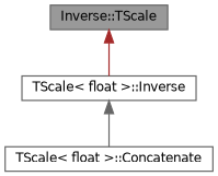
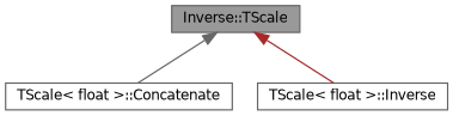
  digraph {
    fontname="DejaVu Sans"
    rankdir=TB
    node [color=grey40 fillcolor=white fontname="DejaVu Sans" fontsize=10 shape=box style=filled]
    edge [dir=back fontname="DejaVu Sans" fontsize=10 labelfontname=Helvetica labelfontsize=10 style=solid]
    n1 [color=gray40 fillcolor=grey60 fontcolor=black height=0.2 label="Inverse::TScale" width=0.4]
    n2 [height=0.2 label="TScale\< float \>::Concatenate" width=0.4]
    n3 [height=0.2 label="TScale\< float \>::Inverse" width=0.4]
-   n3 -> n2 [color=gray40]
+   n1 -> n2 [color=gray40]
    n1 -> n3 [color=brown]
  }
